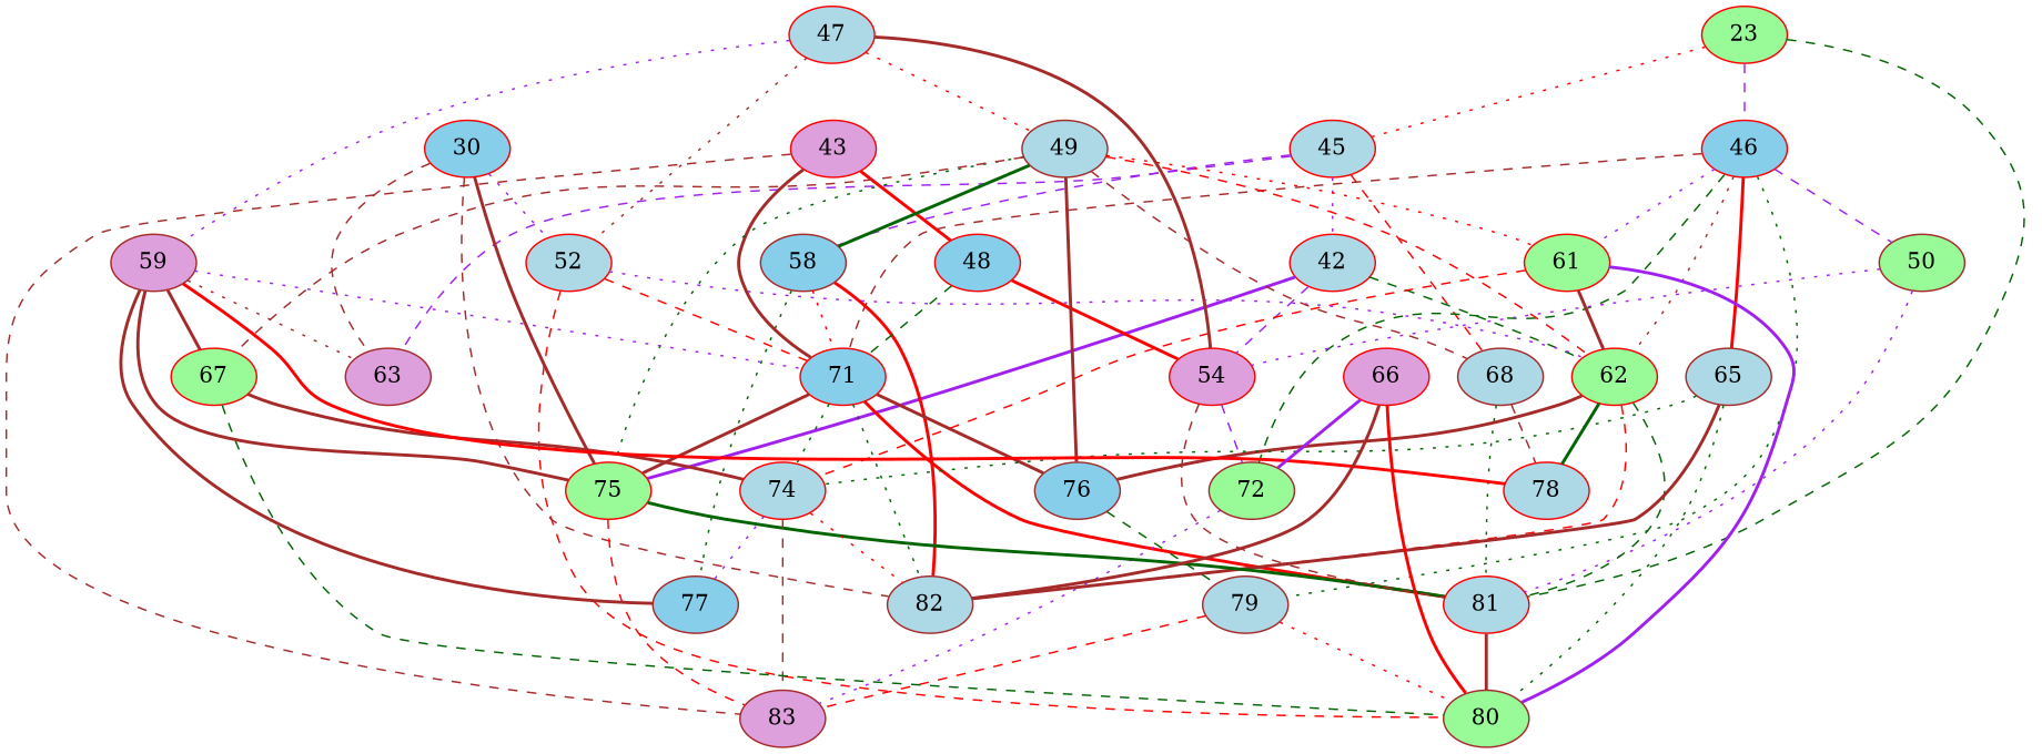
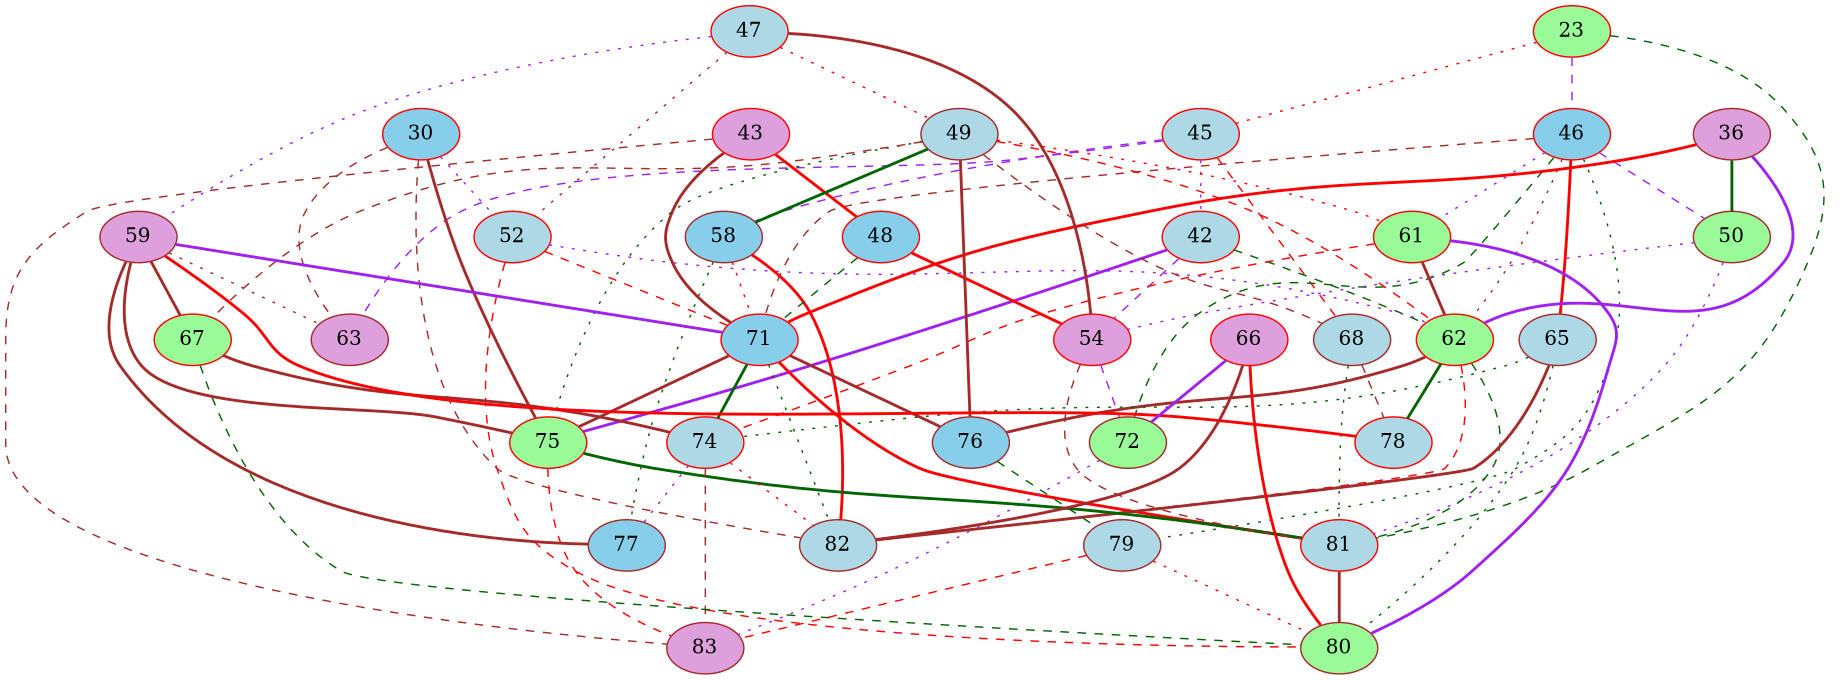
  graph {
    node [color=red fillcolor=lightblue style=filled]
    edge [color=brown style=bold]
    n1 [label=45 super="+3"]
    63 [color=brown fillcolor=plum]
    42
    58 [color=brown fillcolor=skyblue super="+41"]
    68 [color=brown super="+14"]
    23 [fillcolor=palegreen]
    46 [fillcolor=skyblue super="+13"]
    81 [super="+73+56"]
    50 [color=brown fillcolor=palegreen super="+21"]
    62 [fillcolor=palegreen super="+40"]
    71 [fillcolor=skyblue super="+69+28"]
    61 [fillcolor=palegreen super="+6"]
    65 [color=brown super="+1"]
    72 [color=brown fillcolor=palegreen super="+18"]
    79 [color=brown]
    n16 [color=brown fillcolor=palegreen label=80 super="+57+84"]
    52 [super="+12+20"]
    30 [fillcolor=skyblue]
    75 [fillcolor=palegreen super="+29+70"]
    82 [color=brown super="+32+26"]
    83 [color=brown fillcolor=plum super="+55"]
    54 [fillcolor=plum super="+51"]
    77 [color=brown fillcolor=skyblue]
    78
+   36 [color=brown fillcolor=plum]
    76 [color=brown fillcolor=skyblue super="+10"]
    74 [super="+27+60"]
    48 [fillcolor=skyblue super="+19"]
    43 [fillcolor=plum]
    49 [color=brown super="+38"]
    67 [fillcolor=palegreen]
    47
    59 [color=brown fillcolor=plum super="+8+25"]
    66 [fillcolor=plum]
    n1 -- 63 [color=purple style=dashed weight=2]
    n1 -- 42 [color=purple style=dotted]
    n1 -- 58 [color=purple style=dashed]
    n1 -- 68 [color=red style=dashed]
    42 -- 62 [color=darkgreen style=dashed]
    42 -- 75 [color=purple]
    42 -- 54 [color=purple style=dashed]
    58 -- 71 [color=red style=dotted]
    58 -- 82 [color=red]
    58 -- 77 [color=darkgreen style=dotted weight=2]
    68 -- 81 [color=darkgreen style=dotted]
    68 -- 78 [style=dashed weight=2]
    23 -- n1 [color=red style=dotted]
    23 -- 46 [color=purple style=dashed weight=2]
    23 -- 81 [color=darkgreen style=dashed]
    46 -- 50 [color=purple style=dashed weight=2]
    46 -- 62 [style=dotted]
    46 -- 71 [style=dashed]
    46 -- 61 [color=purple style=dotted]
    46 -- 65 [color=red]
    46 -- 72 [color=darkgreen style=dashed]
    46 -- 79 [color=darkgreen style=dotted]
    81 -- n16 [weight=4]
    50 -- 81 [color=purple style=dotted]
    50 -- 54 [color=purple style=dotted]
    62 -- 81 [color=darkgreen style=dashed weight=2]
    62 -- 82 [color=red style=dashed weight=2]
    62 -- 78 [color=darkgreen]
    62 -- 76
    71 -- 81 [color=red weight=3]
    71 -- 75
    71 -- 82 [color=darkgreen style=dotted weight=2]
    71 -- 76 [weight=2]
-   71 -- 74 [color=darkgreen style=dotted]
+   71 -- 74 [color=darkgreen]
    61 -- 62
    61 -- n16 [color=purple]
    61 -- 74 [color=red style=dashed weight=2]
    65 -- n16 [color=darkgreen style=dotted]
    65 -- 82
    65 -- 74 [color=darkgreen style=dotted weight=3]
    72 -- 83 [color=purple style=dotted]
    79 -- n16 [color=red style=dotted]
    79 -- 83 [color=red style=dashed]
    52 -- 62 [color=purple style=dotted]
    52 -- 71 [color=red style=dashed weight=4]
    52 -- n16 [color=red style=dashed]
    30 -- 63 [style=dashed]
    30 -- 52 [color=purple style=dotted]
    30 -- 75
    30 -- 82 [style=dashed]
    75 -- 81 [color=darkgreen]
    75 -- 83 [color=red style=dashed]
    54 -- 81 [style=dashed]
    54 -- 72 [color=purple style=dashed weight=2]
+   36 -- 50 [color=darkgreen weight=2]
+   36 -- 62 [color=purple]
+   36 -- 71 [color=red]
    76 -- 79 [color=darkgreen style=dashed]
    74 -- 82 [color=red style=dotted weight=2]
    74 -- 83 [style=dashed weight=2]
    74 -- 77 [color=purple style=dotted]
    48 -- 71 [color=darkgreen style=dashed weight=2]
    48 -- 54 [color=red weight=2]
    43 -- 71
    43 -- 83 [style=dashed]
    43 -- 48 [color=red weight=2]
    49 -- 58 [color=darkgreen]
    49 -- 68 [style=dashed weight=2]
    49 -- 62 [color=red style=dashed]
    49 -- 61 [color=red style=dotted]
    49 -- 75 [color=darkgreen style=dotted]
    49 -- 76 [weight=2]
    49 -- 67 [style=dashed]
    67 -- n16 [color=darkgreen style=dashed]
    67 -- 74
    47 -- 52 [style=dotted]
    47 -- 54
    47 -- 49 [color=red style=dotted]
    47 -- 59 [color=purple style=dotted]
    59 -- 63 [style=dotted]
-   59 -- 71 [color=purple style=dotted]
+   59 -- 71 [color=purple]
    59 -- 75 [weight=2]
    59 -- 77
    59 -- 78 [color=red]
    59 -- 67
    66 -- 72 [color=purple weight=2]
    66 -- n16 [color=red]
    66 -- 82
  }
